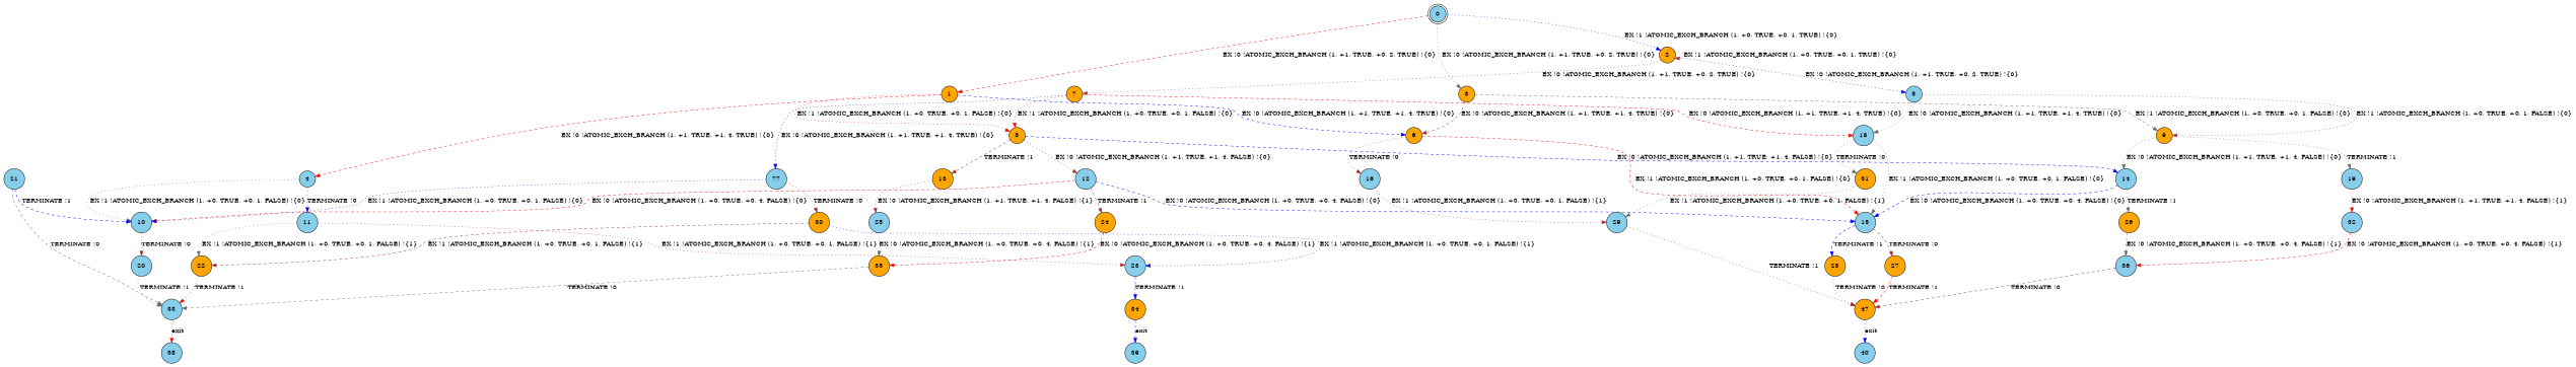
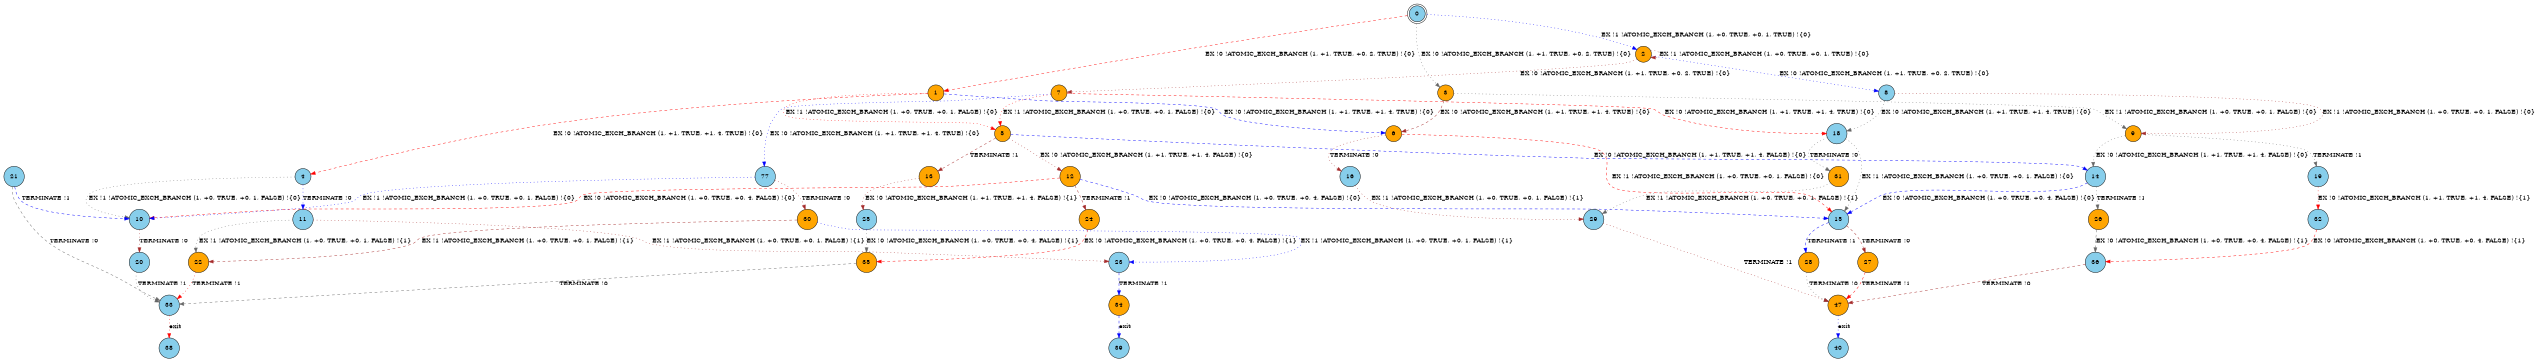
  digraph {
    node [fillcolor=skyblue shape=circle style=filled]
    edge [color=gray40 style=dotted]
    0 [peripheries=2]
    1 [fillcolor=orange]
    2 [fillcolor=orange]
    3 [fillcolor=orange]
    4
    5 [fillcolor=orange]
    6 [fillcolor=orange]
    7 [fillcolor=orange]
    8
    9 [fillcolor=orange]
    10
    11
-   12
+   12 [fillcolor=orange]
    13 [fillcolor=orange]
    14
    15
    16
    n18 [label=77]
    18
    19
    20
    22 [fillcolor=orange]
    23
    24 [fillcolor=orange]
    25
    26 [fillcolor=orange]
    27 [fillcolor=orange]
    28 [fillcolor=orange]
    29
    30 [fillcolor=orange]
    31 [fillcolor=orange]
    32
    33
    21
    34 [fillcolor=orange]
    35 [fillcolor=orange]
    36
    n38 [fillcolor=orange label=47]
    38
    39
    40
    0 -> 1 [color=red label="EX !0 !ATOMIC_EXCH_BRANCH (1, +1, TRUE, +0, 2, TRUE) !{0}" style=dashed]
    0 -> 2 [color=blue label="EX !1 !ATOMIC_EXCH_BRANCH (1, +0, TRUE, +0, 1, TRUE) !{0}"]
    0 -> 3 [label="EX !0 !ATOMIC_EXCH_BRANCH (1, +1, TRUE, +0, 2, TRUE) !{0}"]
    1 -> 4 [color=red label="EX !0 !ATOMIC_EXCH_BRANCH (1, +1, TRUE, +1, 4, TRUE) !{0}" style=dashed]
    1 -> 5 [color=red label="EX !1 !ATOMIC_EXCH_BRANCH (1, +0, TRUE, +0, 1, FALSE) !{0}"]
    1 -> 6 [color=blue label="EX !0 !ATOMIC_EXCH_BRANCH (1, +1, TRUE, +1, 4, TRUE) !{0}" style=dashed]
    2 -> 2 [color=brown label="EX !1 !ATOMIC_EXCH_BRANCH (1, +0, TRUE, +0, 1, TRUE) !{0}"]
    2 -> 7 [color=brown label="EX !0 !ATOMIC_EXCH_BRANCH (1, +1, TRUE, +0, 2, TRUE) !{0}"]
    2 -> 8 [color=blue label="EX !0 !ATOMIC_EXCH_BRANCH (1, +1, TRUE, +0, 2, TRUE) !{0}"]
    3 -> 6 [color=brown label="EX !0 !ATOMIC_EXCH_BRANCH (1, +1, TRUE, +1, 4, TRUE) !{0}" style=dashed]
-   3 -> 9 [label="EX !1 !ATOMIC_EXCH_BRANCH (1, +0, TRUE, +0, 1, FALSE) !{0}" style=dashed]
+   3 -> 9 [label="EX !1 !ATOMIC_EXCH_BRANCH (1, +0, TRUE, +0, 1, FALSE) !{0}"]
    4 -> 10 [label="EX !1 !ATOMIC_EXCH_BRANCH (1, +0, TRUE, +0, 1, FALSE) !{0}"]
    4 -> 11 [color=blue label="TERMINATE !0"]
    5 -> 12 [color=brown label="EX !0 !ATOMIC_EXCH_BRANCH (1, +1, TRUE, +1, 4, FALSE) !{0}"]
    5 -> 13 [color=brown label="TERMINATE !1" style=dashed]
    5 -> 14 [color=blue label="EX !0 !ATOMIC_EXCH_BRANCH (1, +1, TRUE, +1, 4, FALSE) !{0}" style=dashed]
    6 -> 15 [color=red label="EX !1 !ATOMIC_EXCH_BRANCH (1, +0, TRUE, +0, 1, FALSE) !{0}" style=dashed]
    6 -> 16 [color=brown label="TERMINATE !0"]
    7 -> 5 [color=red label="EX !1 !ATOMIC_EXCH_BRANCH (1, +0, TRUE, +0, 1, FALSE) !{0}"]
    7 -> n18 [color=blue label="EX !0 !ATOMIC_EXCH_BRANCH (1, +1, TRUE, +1, 4, TRUE) !{0}"]
    7 -> 18 [color=red label="EX !0 !ATOMIC_EXCH_BRANCH (1, +1, TRUE, +1, 4, TRUE) !{0}" style=dashed]
    8 -> 9 [color=brown label="EX !1 !ATOMIC_EXCH_BRANCH (1, +0, TRUE, +0, 1, FALSE) !{0}"]
    8 -> 18 [label="EX !0 !ATOMIC_EXCH_BRANCH (1, +1, TRUE, +1, 4, TRUE) !{0}"]
    9 -> 14 [label="EX !0 !ATOMIC_EXCH_BRANCH (1, +1, TRUE, +1, 4, FALSE) !{0}"]
    9 -> 19 [label="TERMINATE !1"]
    10 -> 20 [color=brown label="TERMINATE !0"]
    11 -> 22 [label="EX !1 !ATOMIC_EXCH_BRANCH (1, +0, TRUE, +0, 1, FALSE) !{1}"]
    11 -> 23 [color=brown label="EX !1 !ATOMIC_EXCH_BRANCH (1, +0, TRUE, +0, 1, FALSE) !{1}"]
    12 -> 10 [color=red label="EX !0 !ATOMIC_EXCH_BRANCH (1, +0, TRUE, +0, 4, FALSE) !{0}" style=dashed]
    12 -> 15 [color=blue label="EX !0 !ATOMIC_EXCH_BRANCH (1, +0, TRUE, +0, 4, FALSE) !{0}" style=dashed]
    12 -> 24 [color=brown label="TERMINATE !1" style=dashed]
    13 -> 25 [color=brown label="EX !0 !ATOMIC_EXCH_BRANCH (1, +1, TRUE, +1, 4, FALSE) !{1}"]
    14 -> 15 [color=blue label="EX !0 !ATOMIC_EXCH_BRANCH (1, +0, TRUE, +0, 4, FALSE) !{0}" style=dashed]
    14 -> 26 [label="TERMINATE !1"]
    15 -> 27 [color=brown label="TERMINATE !0" style=dashed]
    15 -> 28 [color=blue label="TERMINATE !1" style=dashed]
    16 -> 29 [color=brown label="EX !1 !ATOMIC_EXCH_BRANCH (1, +0, TRUE, +0, 1, FALSE) !{1}"]
    n18 -> 10 [color=blue label="EX !1 !ATOMIC_EXCH_BRANCH (1, +0, TRUE, +0, 1, FALSE) !{0}"]
    n18 -> 30 [color=brown label="TERMINATE !0"]
    18 -> 15 [label="EX !1 !ATOMIC_EXCH_BRANCH (1, +0, TRUE, +0, 1, FALSE) !{0}"]
    18 -> 31 [label="TERMINATE !0"]
    19 -> 32 [color=red label="EX !0 !ATOMIC_EXCH_BRANCH (1, +1, TRUE, +1, 4, FALSE) !{1}"]
    20 -> 33 [label="TERMINATE !1"]
    22 -> 33 [color=red label="TERMINATE !1"]
    23 -> 34 [color=blue label="TERMINATE !1" style=dashed]
    24 -> 35 [color=red label="EX !0 !ATOMIC_EXCH_BRANCH (1, +0, TRUE, +0, 4, FALSE) !{1}" style=dashed]
    25 -> 35 [label="EX !0 !ATOMIC_EXCH_BRANCH (1, +0, TRUE, +0, 4, FALSE) !{1}"]
    26 -> 36 [label="EX !0 !ATOMIC_EXCH_BRANCH (1, +0, TRUE, +0, 4, FALSE) !{1}" style=dashed]
    27 -> n38 [color=red label="TERMINATE !1" style=dashed]
    28 -> n38 [label="TERMINATE !0"]
    29 -> n38 [color=brown label="TERMINATE !1"]
    30 -> 22 [color=brown label="EX !1 !ATOMIC_EXCH_BRANCH (1, +0, TRUE, +0, 1, FALSE) !{1}" style=dashed]
    30 -> 23 [color=blue label="EX !1 !ATOMIC_EXCH_BRANCH (1, +0, TRUE, +0, 1, FALSE) !{1}"]
    31 -> 29 [label="EX !1 !ATOMIC_EXCH_BRANCH (1, +0, TRUE, +0, 1, FALSE) !{1}"]
    32 -> 36 [color=red label="EX !0 !ATOMIC_EXCH_BRANCH (1, +0, TRUE, +0, 4, FALSE) !{1}" style=dashed]
    33 -> 38 [color=red label=exit]
    21 -> 10 [color=blue label="TERMINATE !1" style=dashed]
    21 -> 33 [label="TERMINATE !0" style=dashed]
    34 -> 39 [color=blue label=exit style=dashed]
    35 -> 33 [label="TERMINATE !0" style=dashed]
    36 -> n38 [color=brown label="TERMINATE !0" style=dashed]
    n38 -> 40 [color=blue label=exit]
  }
